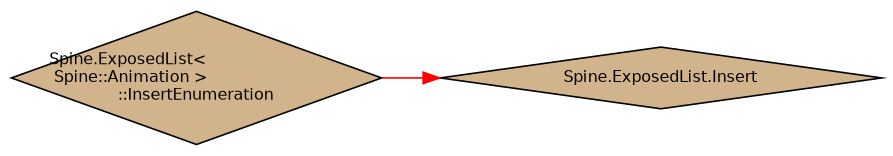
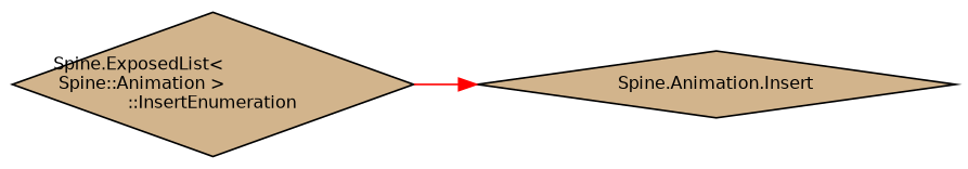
  digraph {
    rankdir=RL
    node [color=black fillcolor=tan fontname=Helvetica fontsize=10 shape=diamond style=filled]
-   n1 [fontcolor=black height=0.2 label="Spine.ExposedList.Insert" width=0.4]
+   n1 [fontcolor=black height=0.2 label="Spine.Animation.Insert" width=0.4]
    n2 [height=0.2 label="Spine.ExposedList\<\l Spine::Animation \>\l::InsertEnumeration" width=0.4]
    n1 -> n2 [color=red dir=back fontname=Helvetica fontsize=10 labelfontname=Helvetica labelfontsize=10 style=solid]
  }
